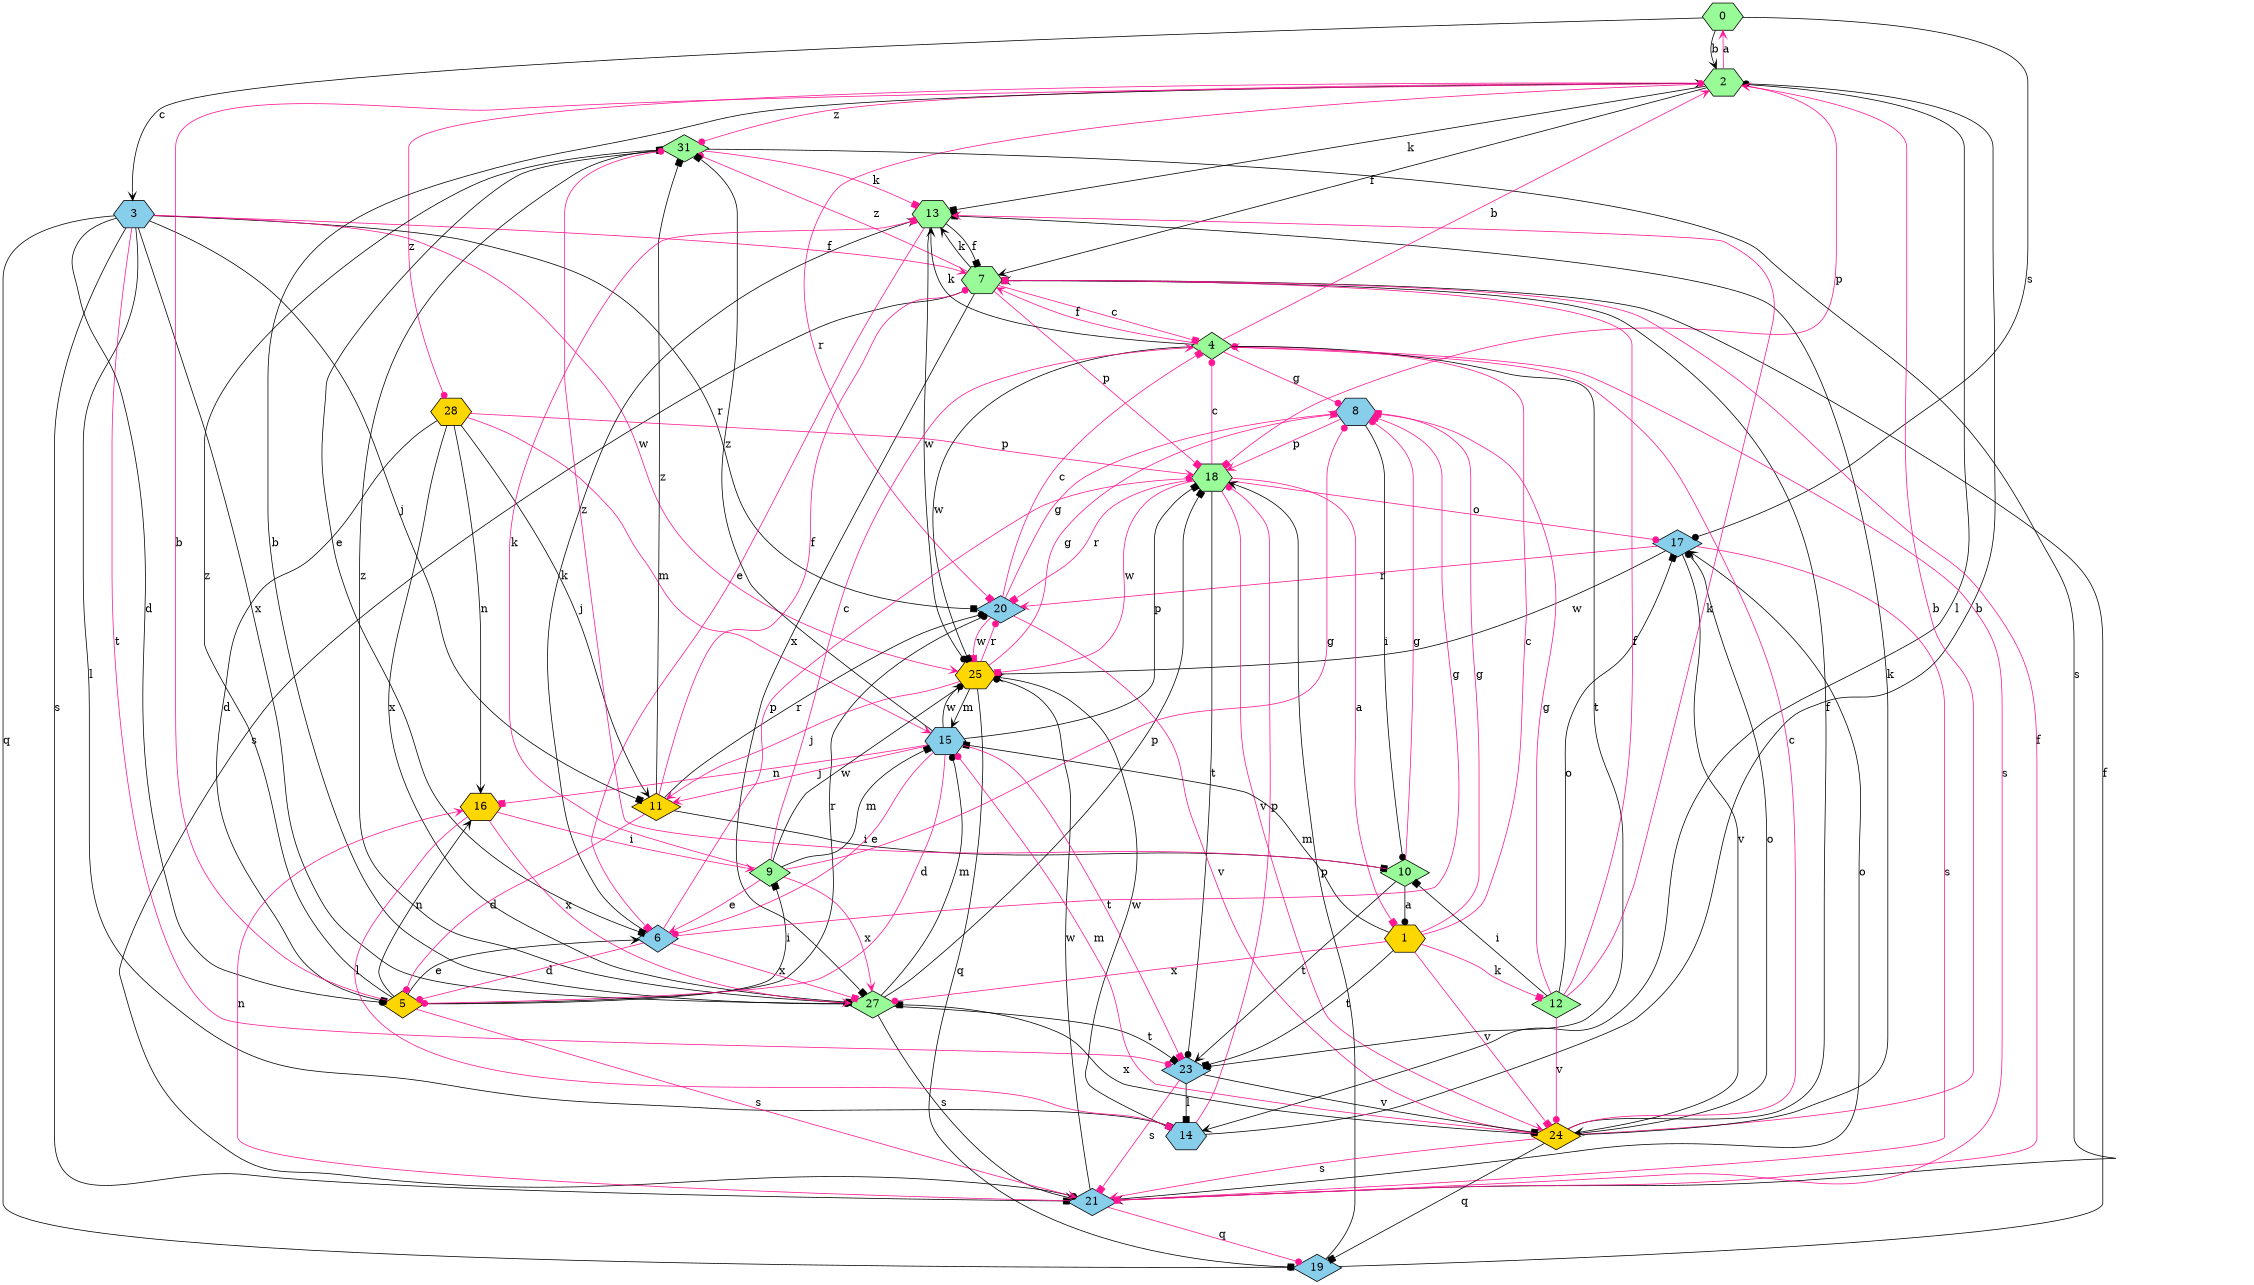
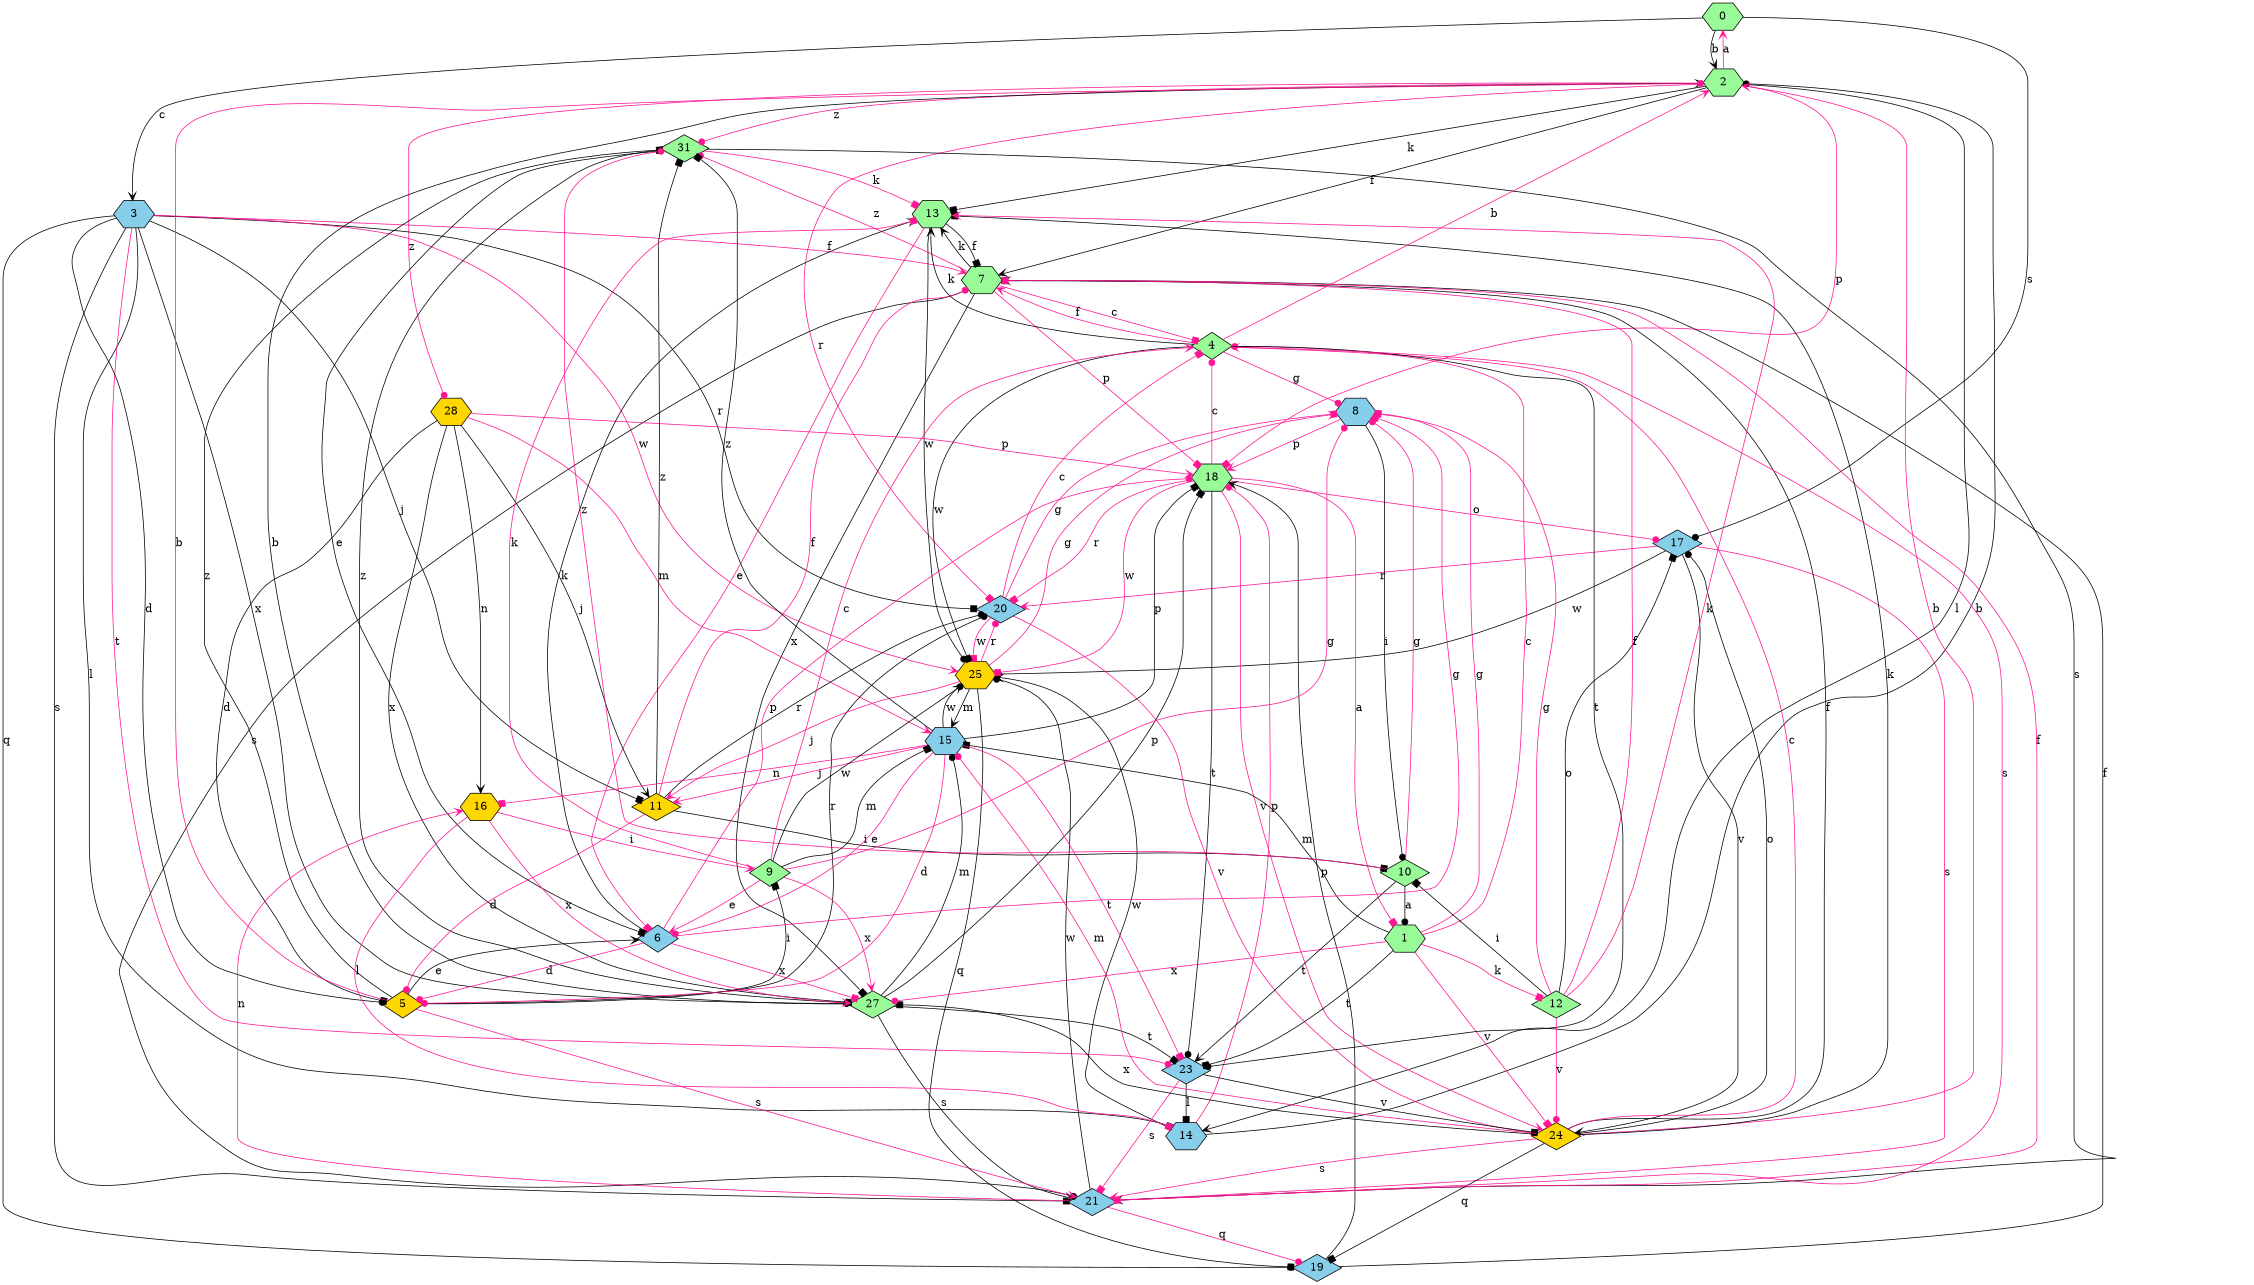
  strict digraph {
    node [fillcolor=palegreen shape=diamond style=filled]
    edge [arrowhead=box color=deeppink]
    0 [shape=hexagon]
    2 [shape=hexagon]
    3 [fillcolor=skyblue shape=hexagon]
    17 [fillcolor=skyblue]
    7 [shape=hexagon]
    13 [shape=hexagon]
    14 [fillcolor=skyblue shape=hexagon]
    18 [shape=hexagon]
    20 [fillcolor=skyblue]
    28 [fillcolor=gold shape=hexagon]
    31
    23 [fillcolor=skyblue]
    27
    5 [fillcolor=gold]
    11 [fillcolor=gold]
    19 [fillcolor=skyblue]
    21 [fillcolor=skyblue]
    25 [fillcolor=gold shape=hexagon]
    24 [fillcolor=gold]
-   1 [fillcolor=gold shape=hexagon]
+   1 [shape=hexagon]
    4
    8 [fillcolor=skyblue shape=hexagon]
    12
    15 [fillcolor=skyblue shape=hexagon]
    10
    6 [fillcolor=skyblue]
    16 [fillcolor=gold shape=hexagon]
    9
    0 -> 2 [arrowhead=vee color=black label=b]
    0 -> 3 [arrowhead=vee color=black label=c]
    0 -> 17 [arrowhead=dot color=black label=s]
    2 -> 0 [arrowhead=vee label=a]
    2 -> 7 [arrowhead=vee color=black label=f]
    2 -> 13 [color=black label=k]
    2 -> 14 [arrowhead=vee color=black label=l]
    2 -> 18 [label=p]
    2 -> 20 [label=r]
    2 -> 28 [arrowhead=dot label=z]
    2 -> 31 [arrowhead=dot label=z]
    3 -> 7 [arrowhead=vee label=f]
    3 -> 14 [color=black label=l]
    3 -> 20 [color=black label=r]
    3 -> 23 [arrowhead=dot label=t]
    3 -> 27 [arrowhead=dot color=black label=x]
    3 -> 5 [arrowhead=dot color=black label=d]
    3 -> 11 [color=black label=j]
    3 -> 19 [arrowhead=dot color=black label=q]
    3 -> 21 [color=black label=s]
    3 -> 25 [arrowhead=vee label=w]
    17 -> 20 [arrowhead=vee label=r]
    17 -> 21 [arrowhead=vee label=s]
    17 -> 25 [arrowhead=dot color=black label=w]
    17 -> 24 [arrowhead=vee color=black label=v]
    7 -> 13 [arrowhead=vee color=black label=k]
    7 -> 18 [label=p]
    7 -> 31 [arrowhead=dot label=z]
    7 -> 27 [color=black label=x]
    7 -> 21 [arrowhead=dot color=black label=s]
    7 -> 4 [label=c]
    13 -> 7 [color=black label=f]
    13 -> 25 [arrowhead=dot color=black label=w]
    13 -> 6 [label=e]
    14 -> 2 [arrowhead=dot color=black label=b]
    14 -> 18 [arrowhead=dot label=p]
    14 -> 25 [arrowhead=vee color=black label=w]
    18 -> 17 [arrowhead=dot label=o]
    18 -> 20 [label=r]
    18 -> 23 [arrowhead=dot color=black label=t]
    18 -> 25 [label=w]
    18 -> 24 [arrowhead=vee label=v]
    18 -> 1 [label=a]
    18 -> 4 [arrowhead=dot label=c]
    20 -> 25 [label=w]
    20 -> 24 [arrowhead=dot label=v]
    20 -> 4 [label=c]
    20 -> 8 [label=g]
    28 -> 18 [arrowhead=vee label=p]
    28 -> 27 [color=black label=x]
    28 -> 5 [color=black label=d]
    28 -> 11 [arrowhead=vee color=black label=j]
    28 -> 15 [arrowhead=vee label=m]
    28 -> 16 [arrowhead=vee color=black label=n]
    31 -> 13 [label=k]
    31 -> 21 [arrowhead=vee color=black label=s]
    31 -> 6 [color=black label=e]
    23 -> 14 [color=black label=l]
    23 -> 21 [label=s]
    23 -> 24 [color=black label=v]
    27 -> 2 [arrowhead=vee color=black label=b]
    27 -> 18 [color=black label=p]
    27 -> 31 [color=black label=z]
    27 -> 23 [color=black label=t]
    27 -> 21 [arrowhead=vee color=black label=s]
    27 -> 15 [arrowhead=dot color=black label=m]
    5 -> 2 [arrowhead=dot label=b]
    5 -> 20 [arrowhead=dot color=black label=r]
    5 -> 31 [color=black label=z]
    5 -> 21 [arrowhead=vee label=s]
    5 -> 6 [arrowhead=vee color=black label=e]
-   5 -> 16 [arrowhead=vee color=black label=n]
    5 -> 9 [color=black label=i]
    11 -> 7 [arrowhead=dot label=f]
    11 -> 20 [arrowhead=dot color=black label=r]
    11 -> 31 [color=black label=z]
    11 -> 5 [arrowhead=dot label=d]
    11 -> 10 [color=black label=i]
    19 -> 7 [arrowhead=vee color=black label=f]
    19 -> 18 [arrowhead=vee color=black label=p]
-   21 -> 17 [arrowhead=vee color=black label=o]
    21 -> 7 [arrowhead=dot label=f]
    21 -> 19 [arrowhead=dot label=q]
    21 -> 25 [arrowhead=dot color=black label=w]
    21 -> 16 [arrowhead=vee label=n]
    25 -> 20 [arrowhead=dot label=r]
    25 -> 11 [arrowhead=vee label=j]
    25 -> 19 [color=black label=q]
    25 -> 8 [arrowhead=vee label=g]
    25 -> 15 [arrowhead=vee color=black label=m]
    24 -> 2 [arrowhead=vee label=b]
    24 -> 17 [arrowhead=dot color=black label=o]
    24 -> 7 [color=black label=f]
    24 -> 13 [color=black label=k]
    24 -> 27 [color=black label=x]
    24 -> 19 [color=black label=q]
    24 -> 21 [arrowhead=vee label=s]
    24 -> 4 [arrowhead=vee label=c]
    24 -> 15 [arrowhead=dot label=m]
    1 -> 23 [color=black label=t]
    1 -> 27 [arrowhead=dot label=x]
    1 -> 24 [label=v]
    1 -> 4 [arrowhead=dot label=c]
    1 -> 8 [label=g]
    1 -> 12 [label=k]
    1 -> 15 [color=black label=m]
    4 -> 2 [arrowhead=vee label=b]
    4 -> 7 [arrowhead=vee label=f]
    4 -> 13 [arrowhead=vee color=black label=k]
    4 -> 23 [arrowhead=dot color=black label=t]
    4 -> 21 [label=s]
    4 -> 25 [color=black label=w]
    4 -> 8 [arrowhead=dot label=g]
    8 -> 18 [arrowhead=vee label=p]
    8 -> 10 [arrowhead=dot color=black label=i]
    12 -> 17 [color=black label=o]
    12 -> 7 [label=f]
    12 -> 13 [arrowhead=vee label=k]
    12 -> 24 [arrowhead=dot label=v]
    12 -> 8 [label=g]
    12 -> 10 [color=black label=i]
    15 -> 18 [color=black label=p]
    15 -> 31 [color=black label=z]
    15 -> 23 [label=t]
    15 -> 5 [arrowhead=dot label=d]
    15 -> 11 [arrowhead=vee label=j]
    15 -> 25 [arrowhead=vee color=black label=w]
    15 -> 6 [arrowhead=dot label=e]
    15 -> 16 [label=n]
    10 -> 31 [arrowhead=dot label=z]
    10 -> 23 [arrowhead=vee color=black label=t]
    10 -> 1 [arrowhead=dot color=black label=a]
    10 -> 8 [arrowhead=dot label=g]
    6 -> 13 [arrowhead=vee color=black label=k]
    6 -> 18 [arrowhead=dot label=p]
    6 -> 27 [label=x]
    6 -> 5 [arrowhead=dot label=d]
    6 -> 8 [label=g]
    16 -> 14 [label=l]
    16 -> 27 [arrowhead=vee label=x]
    16 -> 9 [arrowhead=vee label=i]
    9 -> 13 [label=k]
    9 -> 27 [arrowhead=vee label=x]
    9 -> 25 [arrowhead=dot color=black label=w]
    9 -> 4 [arrowhead=vee label=c]
    9 -> 8 [arrowhead=dot label=g]
    9 -> 15 [color=black label=m]
    9 -> 6 [arrowhead=vee label=e]
  }
